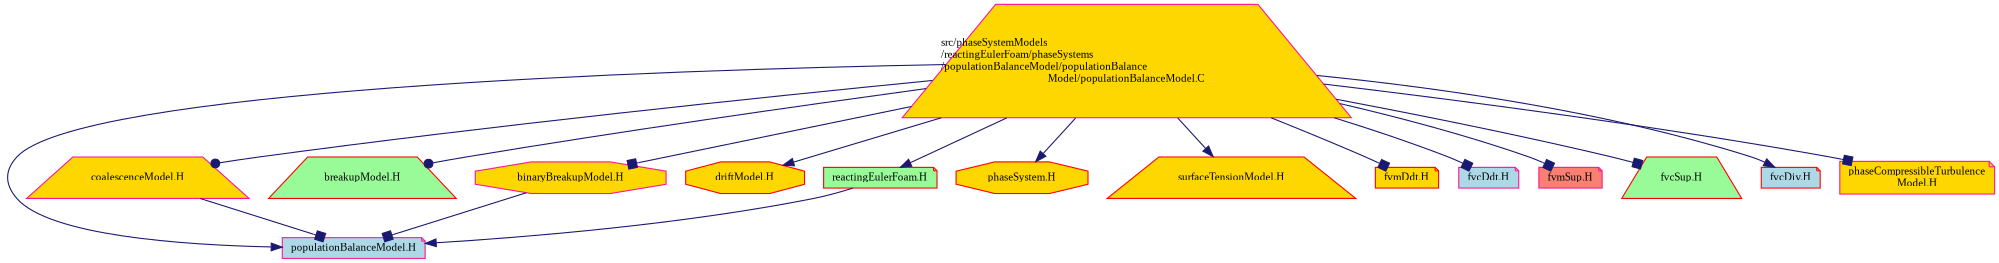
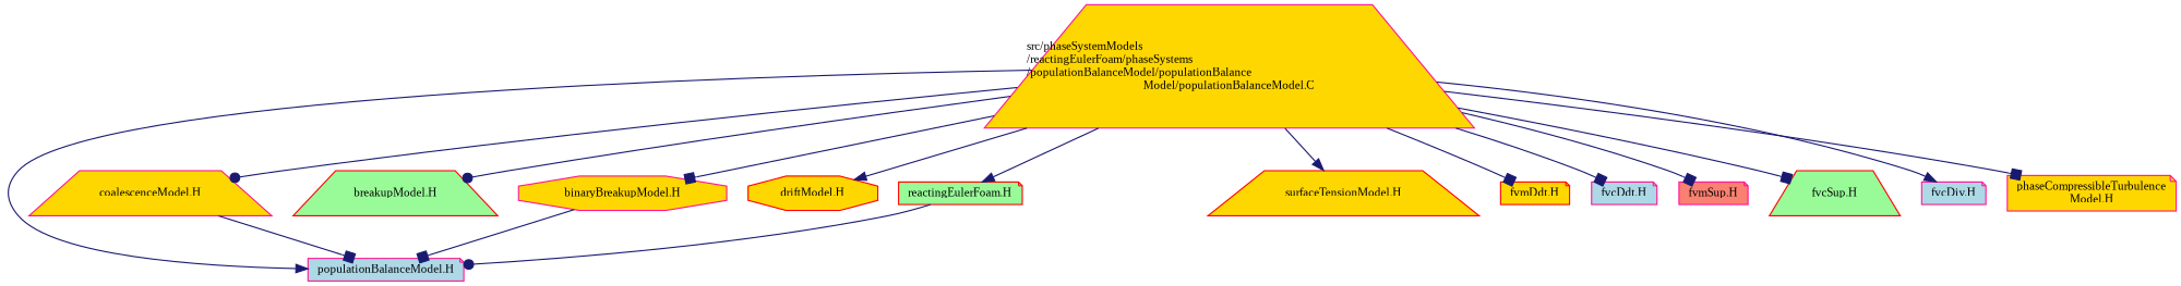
  digraph {
    fontname="Liberation Serif"
    node [color=deeppink fillcolor=gold fontname="Liberation Serif" fontsize=10 shape=note style=filled]
    edge [arrowhead=box color=midnightblue fontname="Liberation Serif" fontsize=10 labelfontname=Helvetica labelfontsize=10 style=solid]
    n1 [fontcolor=black height=0.2 label="src/phaseSystemModels\l/reactingEulerFoam/phaseSystems\l/populationBalanceModel/populationBalance\lModel/populationBalanceModel.C" shape=trapezium width=0.4]
    n2 [fillcolor=lightblue height=0.2 label="populationBalanceModel.H" width=0.4]
    n3 [height=0.2 label="coalescenceModel.H" shape=trapezium width=0.4]
    n4 [color=red fillcolor=palegreen height=0.2 label="breakupModel.H" shape=trapezium width=0.4]
    n5 [height=0.2 label="binaryBreakupModel.H" shape=octagon width=0.4]
    n6 [color=red height=0.2 label="driftModel.H" shape=octagon width=0.4]
    n7 [color=red fillcolor=palegreen height=0.2 label="reactingEulerFoam.H" width=0.4]
-   n8 [color=red height=0.2 label="phaseSystem.H" shape=octagon width=0.4]
    n9 [color=red height=0.2 label="surfaceTensionModel.H" shape=trapezium width=0.4]
    n10 [color=red height=0.2 label="fvmDdt.H" width=0.4]
    n11 [fillcolor=lightblue height=0.2 label="fvcDdt.H" width=0.4]
    n12 [fillcolor=salmon height=0.2 label="fvmSup.H" width=0.4]
    n13 [color=red fillcolor=palegreen height=0.2 label="fvcSup.H" shape=trapezium width=0.4]
-   n14 [color=red fillcolor=lightblue height=0.2 label="fvcDiv.H" width=0.4]
+   n14 [fillcolor=lightblue height=0.2 label="fvcDiv.H" width=0.4]
    n15 [height=0.2 label="phaseCompressibleTurbulence\lModel.H" width=0.4]
    n1 -> n2 [arrowhead=normal]
    n1 -> n3 [arrowhead=dot]
    n1 -> n4 [arrowhead=dot]
    n1 -> n5
    n1 -> n6 [arrowhead=normal]
    n1 -> n7 [arrowhead=normal]
-   n1 -> n8 [arrowhead=normal]
    n1 -> n9 [arrowhead=normal]
    n1 -> n10
    n1 -> n11
    n1 -> n12
    n1 -> n13
    n1 -> n14 [arrowhead=normal]
    n1 -> n15
    n3 -> n2
    n5 -> n2
-   n7 -> n2 [arrowhead=normal]
+   n7 -> n2 [arrowhead=dot]
  }
